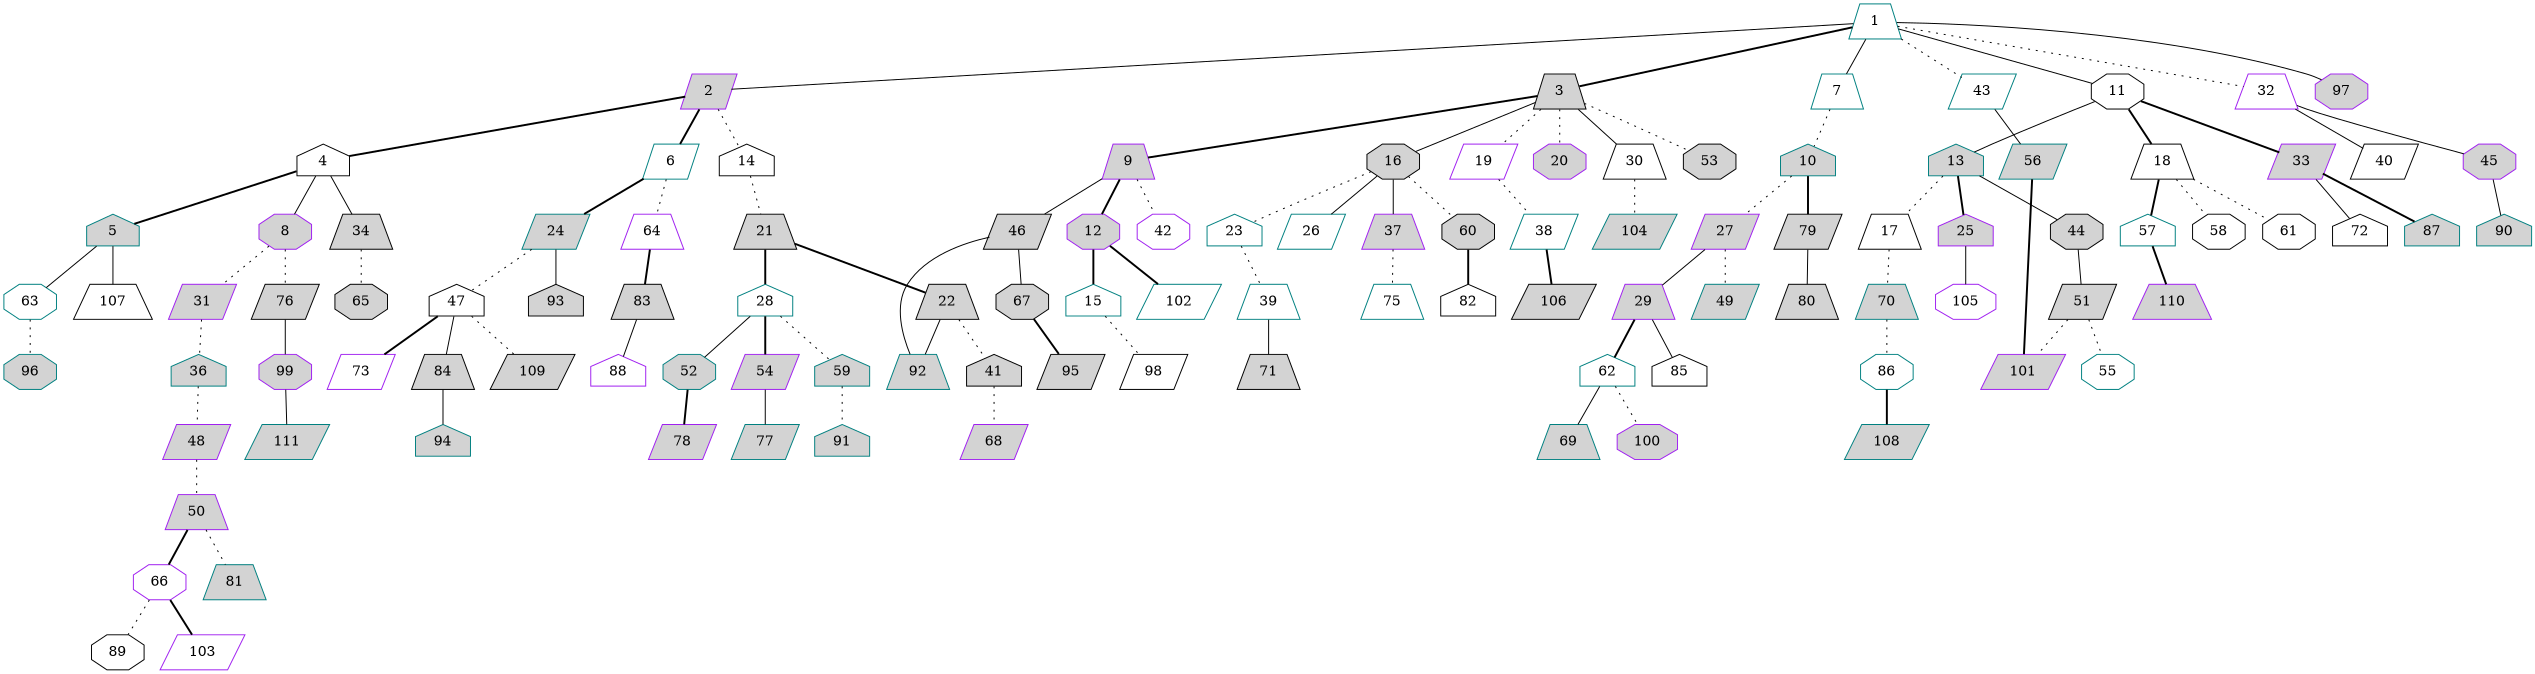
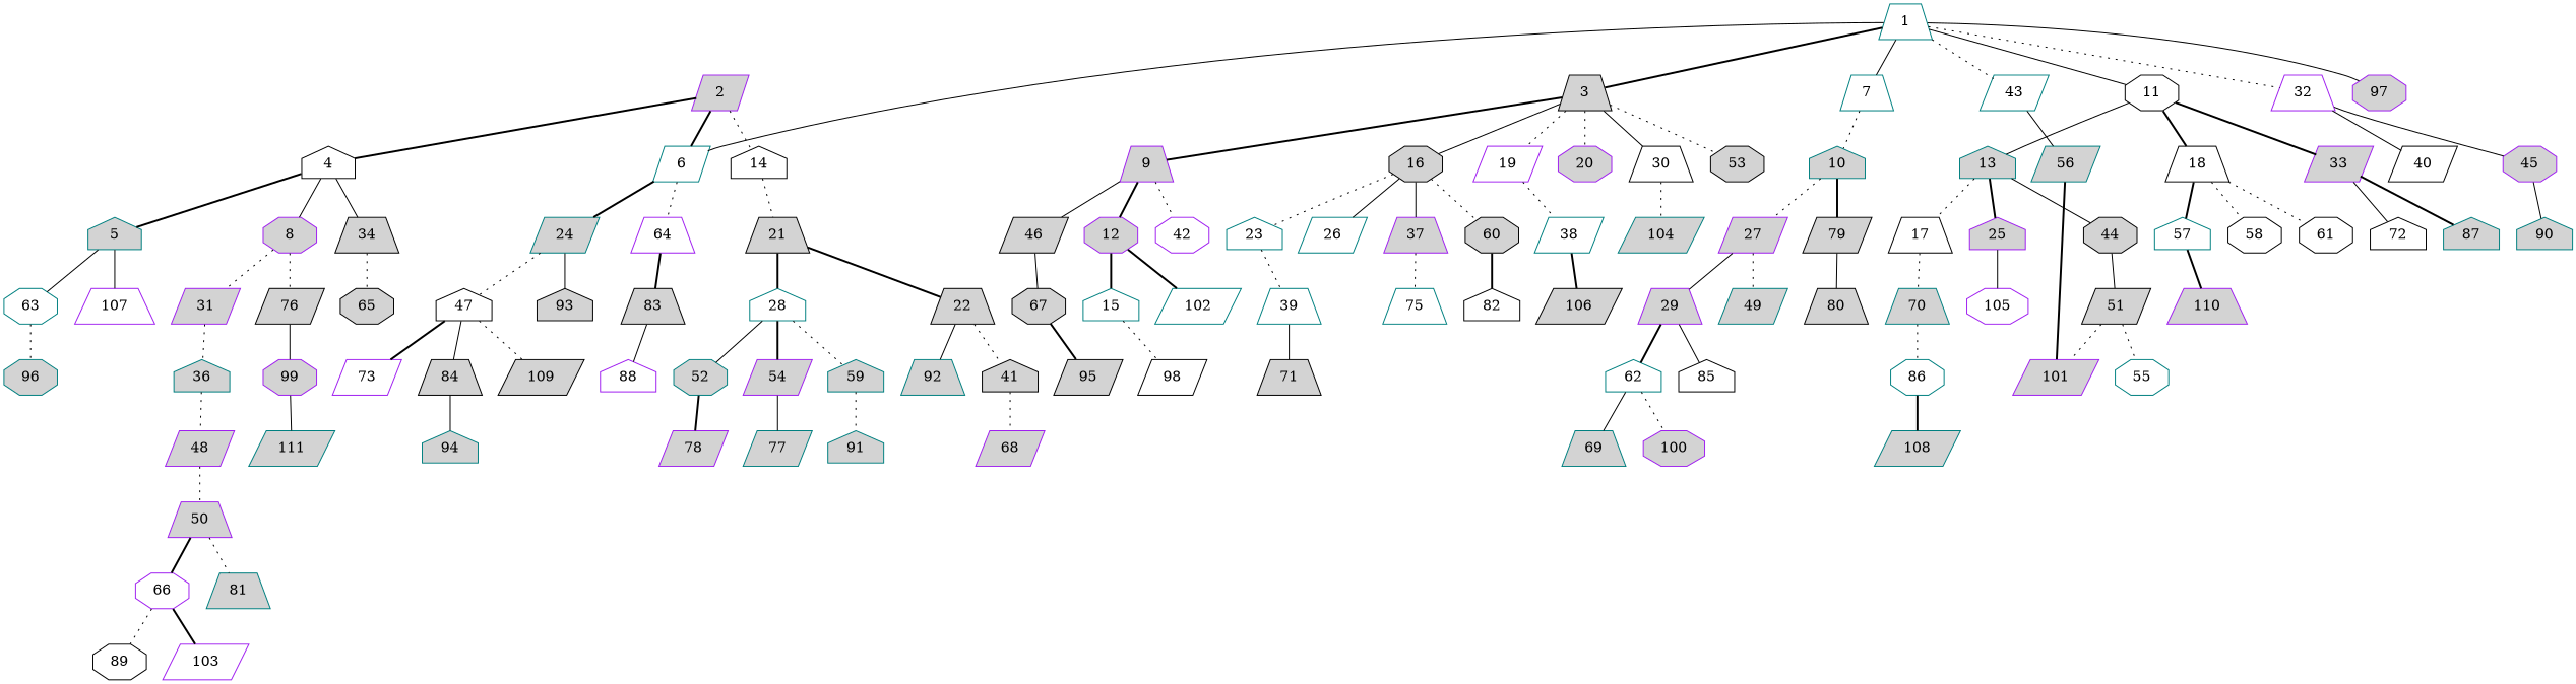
  graph {
    node [color=teal fillcolor=lightgrey shape=parallelogram style=filled]
    edge [style=dotted]
    1 [fillcolor=white shape=trapezium]
    2 [color=purple]
    3 [color=black shape=trapezium]
    7 [fillcolor=white shape=trapezium]
    11 [color=black fillcolor=white shape=octagon]
    32 [color=purple fillcolor=white shape=trapezium]
    43 [fillcolor=white]
    97 [color=purple shape=octagon]
    4 [color=black fillcolor=white shape=house]
    6 [fillcolor=white]
    14 [color=black fillcolor=white shape=house]
    9 [color=purple shape=trapezium]
    16 [color=black shape=octagon]
    19 [color=purple fillcolor=white]
    20 [color=purple shape=octagon]
    30 [color=black fillcolor=white shape=trapezium]
    53 [color=black shape=octagon]
    10 [shape=house]
    13 [shape=house]
    18 [color=black fillcolor=white shape=trapezium]
    33 [color=purple]
    40 [color=black fillcolor=white]
    45 [color=purple shape=octagon]
    56
    5 [shape=house]
    8 [color=purple shape=octagon]
    34 [color=black shape=trapezium]
    24
    64 [color=purple fillcolor=white shape=trapezium]
    21 [color=black shape=trapezium]
    12 [color=purple shape=octagon]
    42 [color=purple fillcolor=white shape=octagon]
    46 [color=black]
    23 [fillcolor=white shape=house]
    26 [fillcolor=white]
    37 [color=purple shape=trapezium]
    60 [color=black shape=octagon]
    38 [fillcolor=white]
    104
    63 [fillcolor=white shape=octagon]
-   107 [color=black fillcolor=white shape=trapezium]
+   107 [color=purple fillcolor=white shape=trapezium]
    31 [color=purple]
    76 [color=black]
    65 [color=black shape=octagon]
    96 [shape=octagon]
    47 [color=black fillcolor=white shape=house]
    93 [color=black shape=house]
    83 [color=black shape=trapezium]
    27 [color=purple]
    79 [color=black]
    36 [shape=house]
    99 [color=purple shape=octagon]
    15 [fillcolor=white shape=house]
    102 [fillcolor=white]
    92 [shape=trapezium]
    67 [color=black shape=octagon]
    29 [color=purple shape=trapezium]
    49
    80 [color=black shape=trapezium]
    17 [color=black fillcolor=white shape=trapezium]
    25 [color=purple shape=house]
    44 [color=black shape=octagon]
    57 [fillcolor=white shape=house]
    58 [color=black fillcolor=white shape=octagon]
    61 [color=black fillcolor=white shape=octagon]
    72 [color=black fillcolor=white shape=house]
    87 [shape=house]
    98 [color=black fillcolor=white]
    70 [shape=trapezium]
    105 [color=purple fillcolor=white shape=octagon]
    51 [color=black]
    28 [fillcolor=white shape=house]
    22 [color=black shape=trapezium]
    52 [shape=octagon]
    54 [color=purple]
    59 [shape=house]
    39 [fillcolor=white shape=trapezium]
    75 [fillcolor=white shape=trapezium]
    82 [color=black fillcolor=white shape=house]
    86 [fillcolor=white shape=octagon]
    110 [color=purple shape=trapezium]
    106 [color=black]
    41 [color=black shape=house]
    68 [color=purple]
    71 [color=black shape=trapezium]
    73 [color=purple fillcolor=white]
    84 [color=black shape=trapezium]
    109 [color=black]
    62 [fillcolor=white shape=house]
    85 [color=black fillcolor=white shape=house]
    78 [color=purple]
    77
    91 [shape=house]
    69 [shape=trapezium]
    100 [color=purple shape=octagon]
    48 [color=purple]
    90 [shape=house]
    50 [color=purple shape=trapezium]
    101 [color=purple]
    55 [fillcolor=white shape=octagon]
    95 [color=black]
    94 [shape=house]
    66 [color=purple fillcolor=white shape=octagon]
    81 [shape=trapezium]
    89 [color=black fillcolor=white shape=octagon]
    103 [color=purple fillcolor=white]
    88 [color=purple fillcolor=white shape=house]
    108
    111
-   1 -- 2 [style=solid]
+   1 -- 6 [style=solid]
    1 -- 3 [style=bold]
    1 -- 7 [style=solid]
    1 -- 11 [style=solid]
    1 -- 32
    1 -- 43
    1 -- 97 [style=solid]
    2 -- 4 [style=bold]
    2 -- 6 [style=bold]
    2 -- 14
    3 -- 9 [style=bold]
    3 -- 16 [style=solid]
    3 -- 19
    3 -- 20
    3 -- 30 [style=solid]
    3 -- 53
    7 -- 10
    11 -- 13 [style=solid]
    11 -- 18 [style=bold]
    11 -- 33 [style=bold]
    32 -- 40 [style=solid]
    32 -- 45 [style=solid]
    43 -- 56 [style=solid]
    4 -- 5 [style=bold]
    4 -- 8 [style=solid]
    4 -- 34 [style=solid]
    6 -- 24 [style=bold]
    6 -- 64
    14 -- 21
    9 -- 12 [style=bold]
    9 -- 42
    9 -- 46 [style=solid]
    16 -- 23
    16 -- 26 [style=solid]
    16 -- 37 [style=solid]
    16 -- 60
    19 -- 38
    30 -- 104
    10 -- 27
    10 -- 79 [style=bold]
    13 -- 17
    13 -- 25 [style=bold]
    13 -- 44 [style=solid]
    18 -- 57 [style=bold]
    18 -- 58
    18 -- 61
    33 -- 72 [style=solid]
    33 -- 87 [style=bold]
    45 -- 90 [style=solid]
    56 -- 101 [style=bold]
    5 -- 63 [style=solid]
    5 -- 107 [style=solid]
    8 -- 31
    8 -- 76
    34 -- 65
    24 -- 47
    24 -- 93 [style=solid]
    64 -- 83 [style=bold]
    21 -- 28 [style=bold]
    21 -- 22 [style=bold]
    12 -- 15 [style=bold]
    12 -- 102 [style=bold]
-   46 -- 92 [style=solid]
    46 -- 67 [style=solid]
    23 -- 39
    37 -- 75
    60 -- 82 [style=bold]
    38 -- 106 [style=bold]
    63 -- 96
    31 -- 36
    76 -- 99 [style=solid]
    47 -- 73 [style=bold]
    47 -- 84 [style=solid]
    47 -- 109
    83 -- 88 [style=solid]
    27 -- 29 [style=solid]
    27 -- 49
    79 -- 80 [style=solid]
    36 -- 48
    99 -- 111 [style=solid]
    15 -- 98
    67 -- 95 [style=bold]
    29 -- 62 [style=bold]
    29 -- 85 [style=solid]
    17 -- 70
    25 -- 105 [style=solid]
    44 -- 51 [style=solid]
    57 -- 110 [style=bold]
    70 -- 86
    51 -- 101
    51 -- 55
    28 -- 52 [style=solid]
    28 -- 54 [style=bold]
    28 -- 59
    22 -- 92 [style=solid]
    22 -- 41
    52 -- 78 [style=bold]
    54 -- 77 [style=solid]
    59 -- 91
    39 -- 71 [style=solid]
    86 -- 108 [style=bold]
    41 -- 68
    84 -- 94 [style=solid]
    62 -- 69 [style=solid]
    62 -- 100
    48 -- 50
    50 -- 66 [style=bold]
    50 -- 81
    66 -- 89
    66 -- 103 [style=bold]
  }
